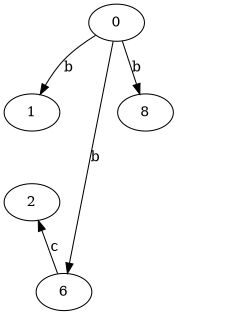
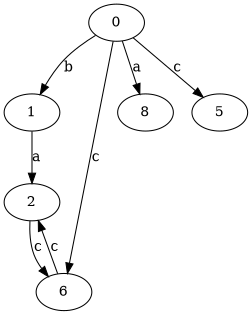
  strict digraph {
    1
    2
    6
    0
    n5 [label=8]
+   5
+   1 -> 2 [label=a]
+   2 -> 6 [label=c]
    6 -> 2 [label=c]
    0 -> 1 [label=b]
-   0 -> 6 [label=b]
-   0 -> n5 [label=b]
+   0 -> 6 [label=c]
+   0 -> n5 [label=a]
+   0 -> 5 [label=c]
  }
